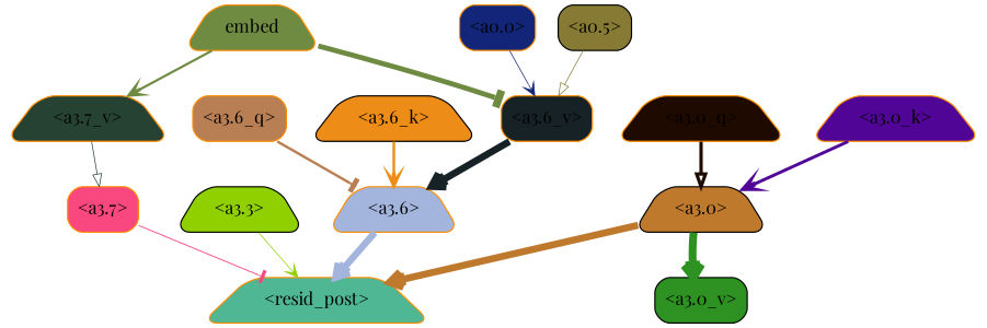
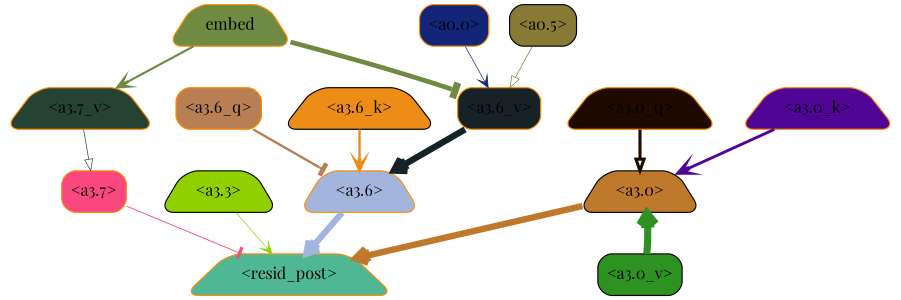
  strict digraph {
    fontname="Playfair Display"
    splines=true
    node [color=darkorange fontname="Playfair Display" shape=trapezium style="filled, rounded"]
    edge [arrowhead=vee color="#6f8a41" fontname="Playfair Display" penwidth=0.6]
    "<a3.7>" [fillcolor="#f9477f" shape=box]
    "<resid_post>" [fillcolor="#4fb794"]
    "<a3.6>" [fillcolor="#a4b5dd"]
    "<a3.3>" [color=black fillcolor="#90d001"]
    "<a3.0>" [color=black fillcolor="#be792d"]
    "<a3.6_q>" [fillcolor="#b97f54" shape=box]
    "<a3.0_q>" [fillcolor="#1f0a00"]
    "<a3.6_k>" [color=black fillcolor="#ed8d18"]
    "<a3.0_k>" [fillcolor="#500597"]
    "<a3.7_v>" [fillcolor="#264232"]
    "<a3.6_v>" [fillcolor="#162226" shape=box]
    "<a3.0_v>" [color=black fillcolor="#2d9221" shape=box]
    embed [fillcolor="#6f8a41"]
    "<a0.5>" [color=black fillcolor="#867a34" shape=box]
    "<a0.0>" [fillcolor="#122579" shape=box]
    "<a3.7>" -> "<resid_post>" [arrowhead=tee color="#f9477f" penwidth=0.7595263123512268]
    "<a3.6>" -> "<resid_post>" [color="#a4b5dd" penwidth=5.40013587474823]
    "<a3.3>" -> "<resid_post>" [color="#90d001"]
    "<a3.0>" -> "<resid_post>" [color="#be792d" penwidth=5.540827631950378]
    "<a3.6_q>" -> "<a3.6>" [arrowhead=tee color="#b97f54" penwidth=2.0530722737312317]
    "<a3.0_q>" -> "<a3.0>" [arrowhead=onormal color="#1f0a00" penwidth=2.681713283061981]
    "<a3.6_k>" -> "<a3.6>" [color="#ed8d18" penwidth=2.080081820487976]
    "<a3.0_k>" -> "<a3.0>" [color="#500597" penwidth=2.4920601844787598]
    "<a3.7_v>" -> "<a3.7>" [arrowhead=onormal color="#264232"]
    "<a3.6_v>" -> "<a3.6>" [color="#162226" penwidth=5.522058844566345]
-   "<a3.0>" -> "<a3.0_v>" [color="#2d9221" penwidth=6.184832274913788]
+   "<a3.0_v>" -> "<a3.0>" [color="#2d9221" penwidth=6.184832274913788]
    embed -> "<a3.7_v>" [penwidth=1.8481524586677551]
    embed -> "<a3.6_v>" [arrowhead=tee penwidth=4.0683629512786865]
    "<a0.5>" -> "<a3.6_v>" [arrowhead=onormal color="#867a34"]
    "<a0.0>" -> "<a3.6_v>" [color="#122579"]
  }
